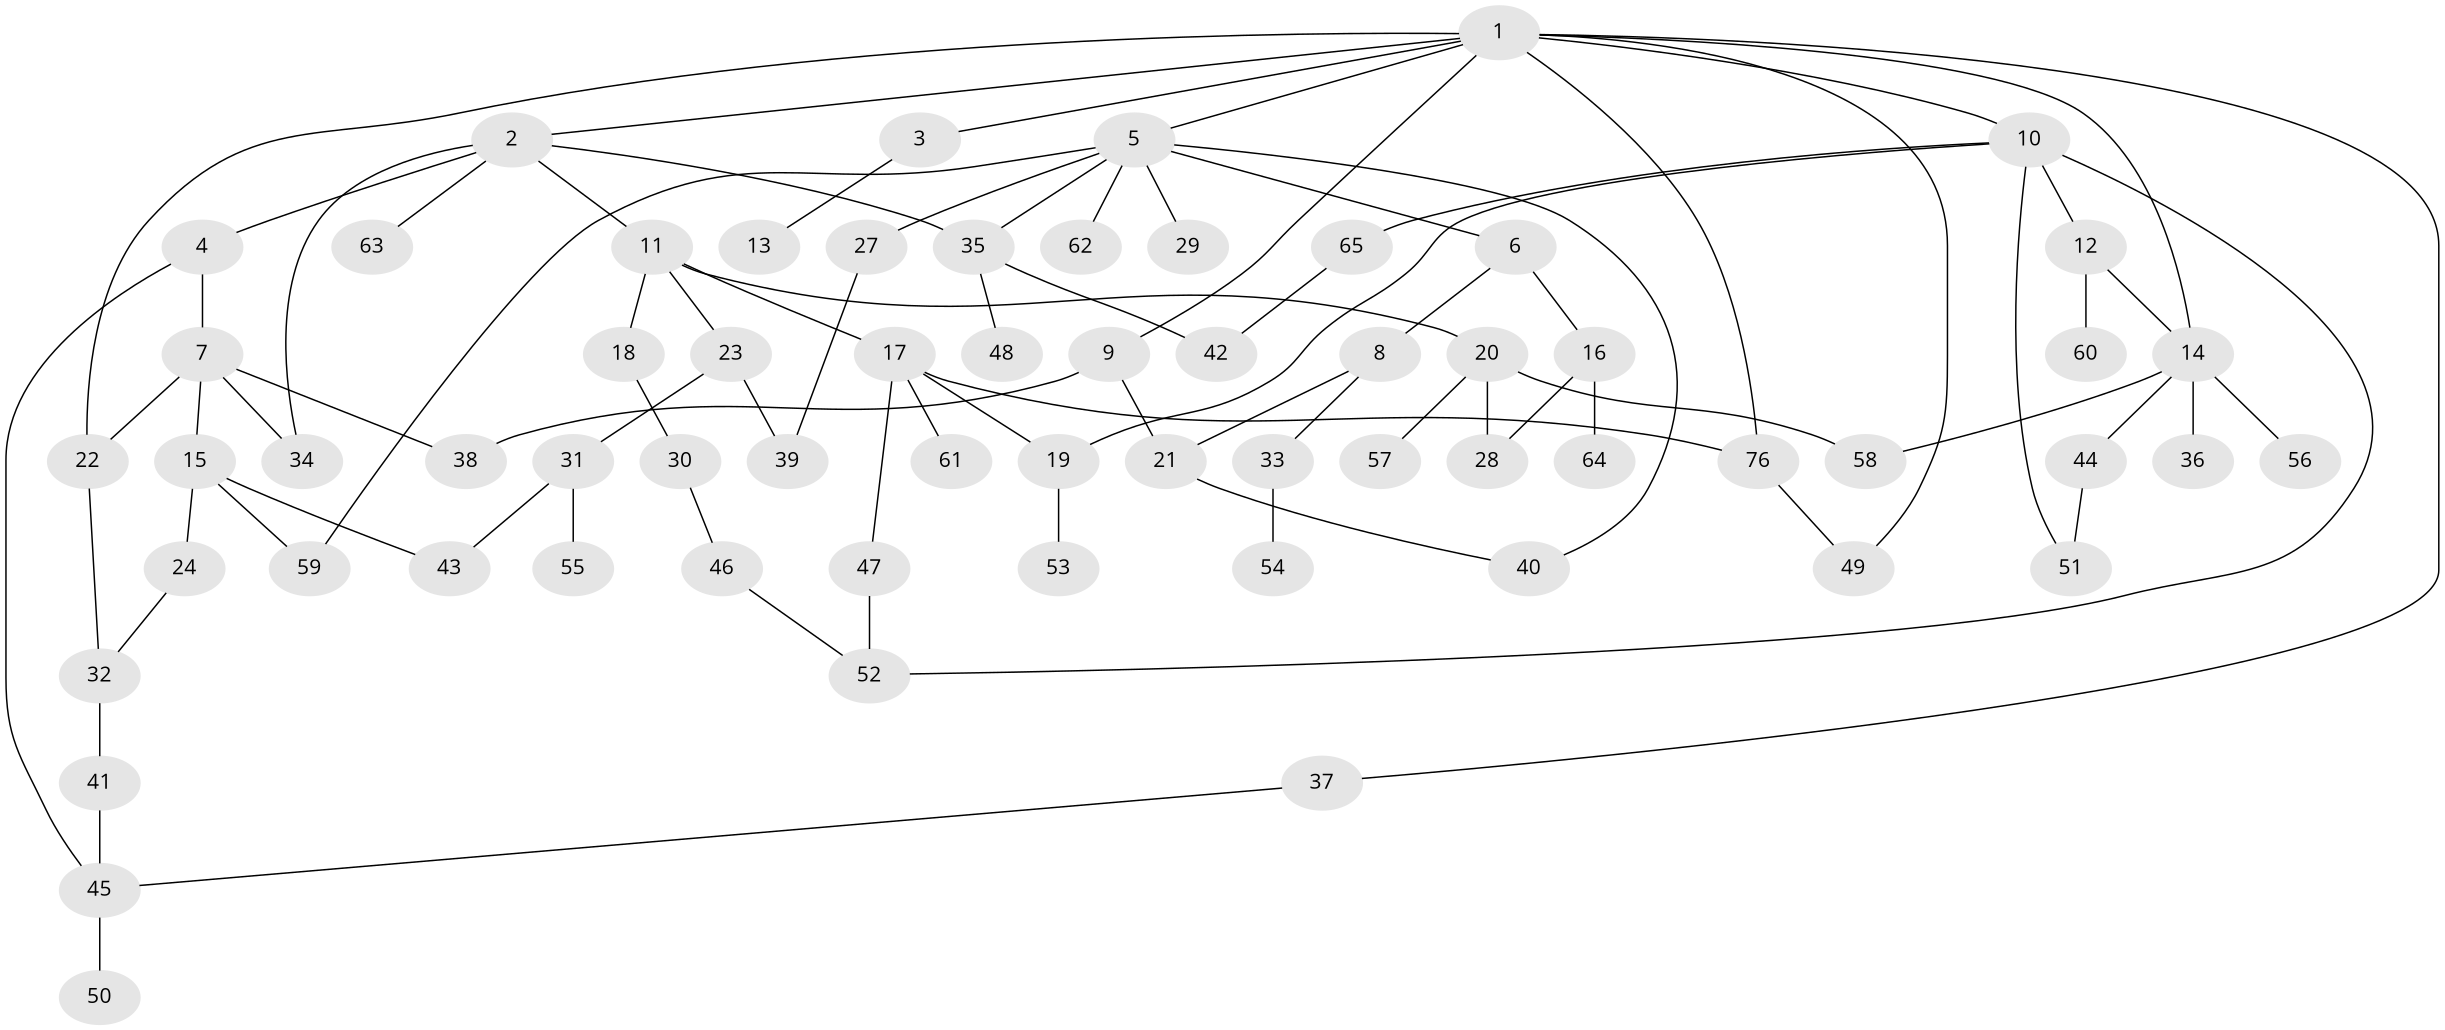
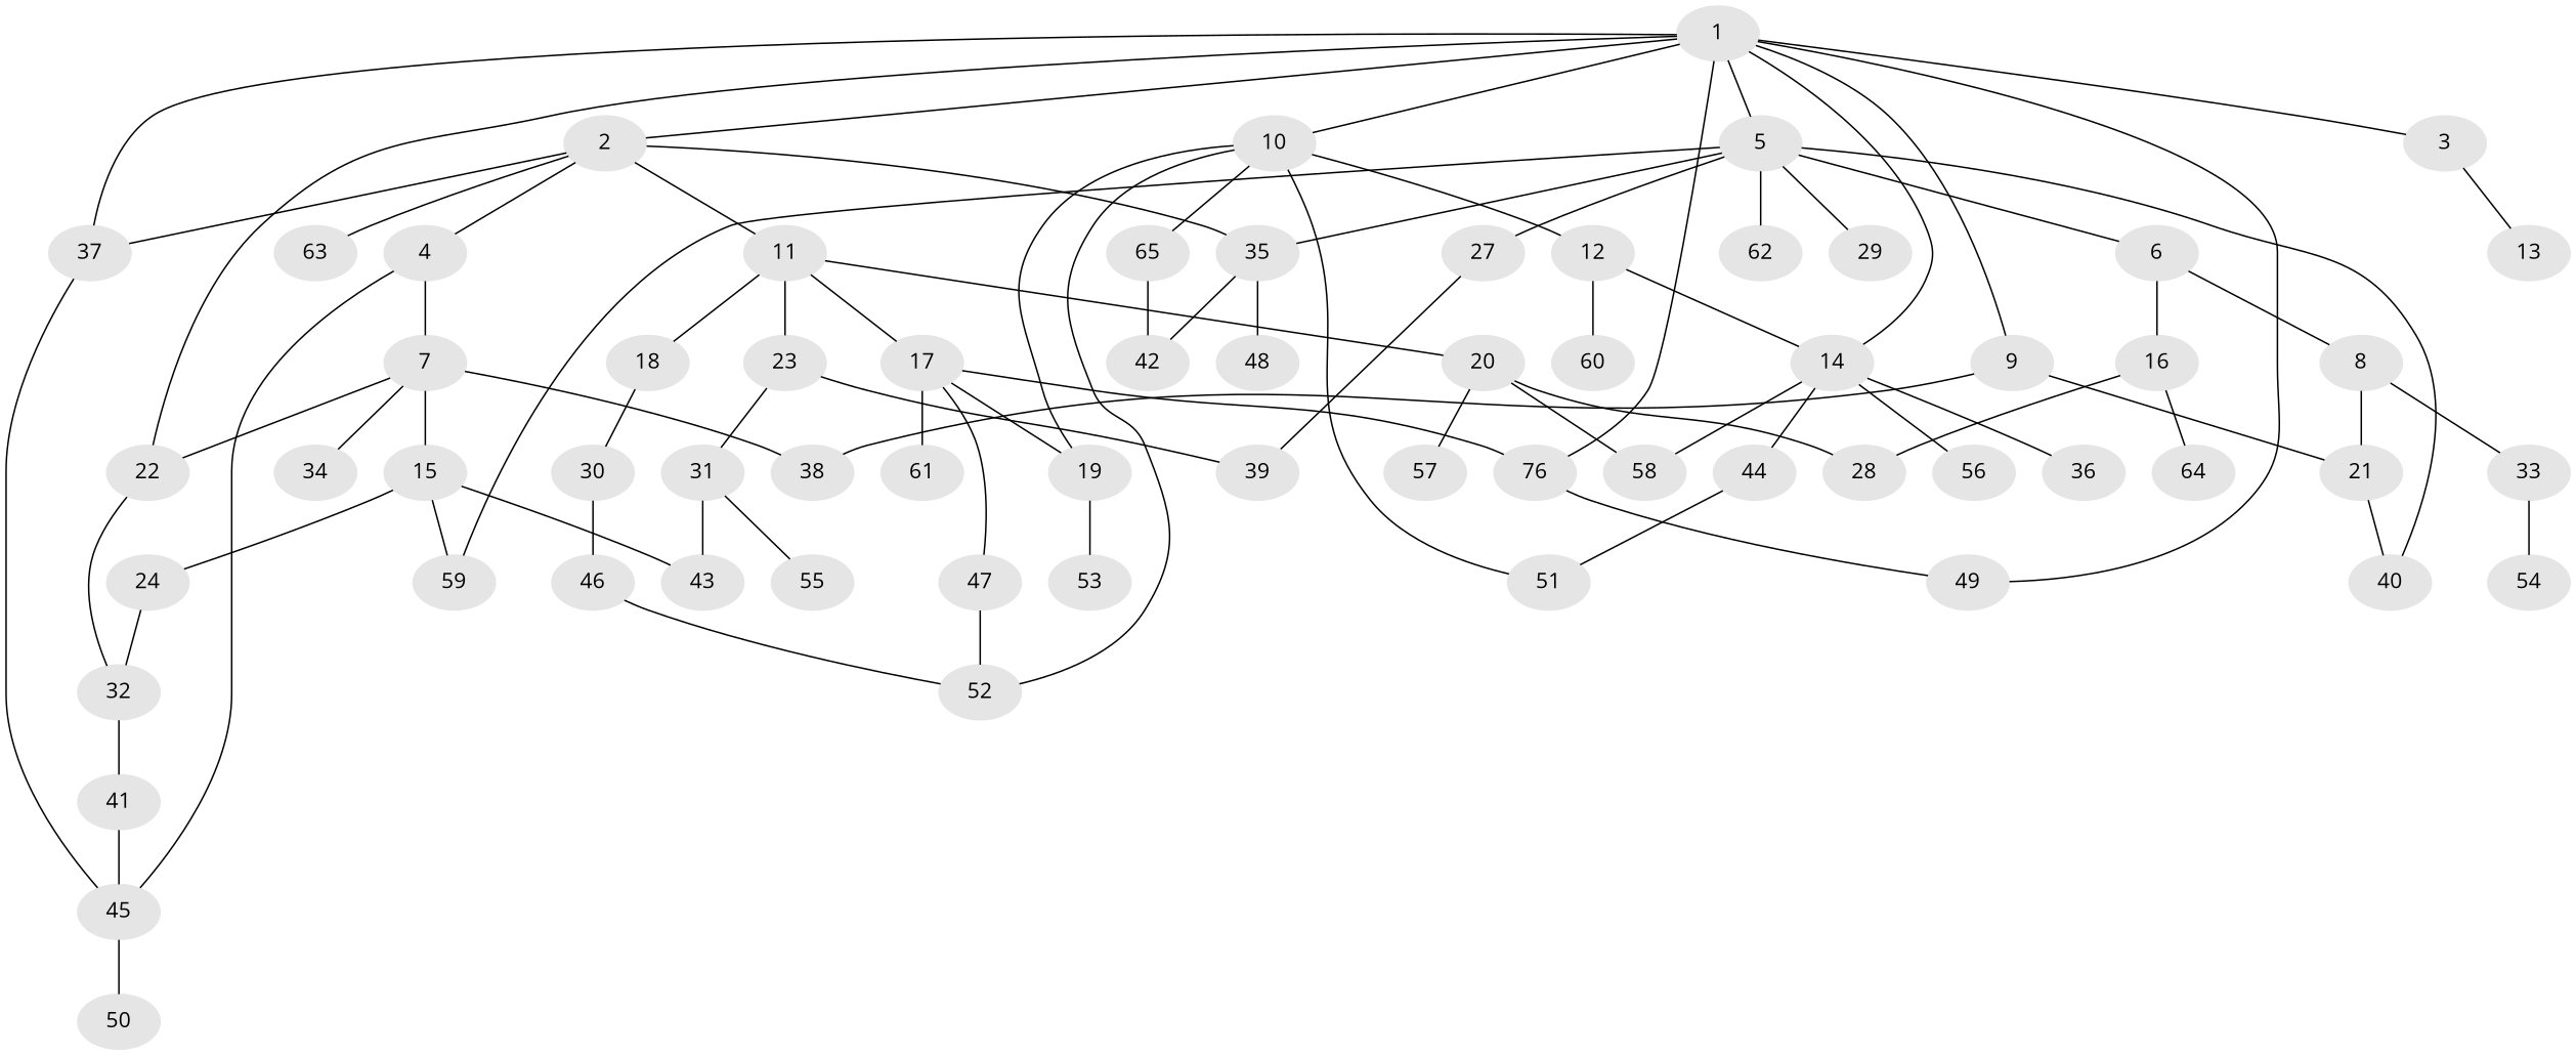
  graph {
    fontname="Open Sans"
    node [color=gray90 fontname="Open Sans" style=filled]
    edge [fontname="Open Sans"]
    1
    2
    3
    5
    9
    10
    14
    22
    n9 [label=76]
    37
    49
    4
    11
    35
    63
    13
    6
    27
    29
    40
    59
    62
    38
    21
    12
    19
    n27 [label=65]
    51
    52
    36
    44
    56
    58
    32
    45
    7
    17
    18
    20
    23
    42
    48
    15
    34
    50
    8
    16
    39
    33
    28
    64
    24
    43
    54
    60
    53
    47
    61
    30
    57
    31
    46
    41
    55
    1 -- 2
    1 -- 3
    1 -- 5
    1 -- 9
    1 -- 10
    1 -- 14
    1 -- 22
    1 -- n9
    1 -- 37
    1 -- 49
-   2 -- 34
+   2 -- 37
    2 -- 4
    2 -- 11
    2 -- 35
    2 -- 63
    3 -- 13
    5 -- 35
    5 -- 6
    5 -- 27
    5 -- 29
    5 -- 40
    5 -- 59
    5 -- 62
    9 -- 38
    9 -- 21
    10 -- 12
    10 -- 19
    10 -- n27
    10 -- 51
    10 -- 52
    14 -- 36
    14 -- 44
    14 -- 56
    14 -- 58
    22 -- 32
    n9 -- 49
    37 -- 45
    4 -- 45
    4 -- 7
    11 -- 17
    11 -- 18
    11 -- 20
    11 -- 23
    35 -- 42
    35 -- 48
    6 -- 8
    6 -- 16
    27 -- 39
    21 -- 40
    12 -- 14
    12 -- 60
    19 -- 53
    n27 -- 42
    44 -- 51
    32 -- 41
    45 -- 50
    7 -- 22
    7 -- 38
    7 -- 15
    7 -- 34
    17 -- n9
    17 -- 19
    17 -- 47
    17 -- 61
    18 -- 30
    20 -- 58
    20 -- 28
    20 -- 57
    23 -- 39
    23 -- 31
    15 -- 59
    15 -- 24
    15 -- 43
    8 -- 21
    8 -- 33
    16 -- 28
    16 -- 64
    33 -- 54
    24 -- 32
    47 -- 52
    30 -- 46
    31 -- 43
    31 -- 55
    46 -- 52
    41 -- 45
  }
